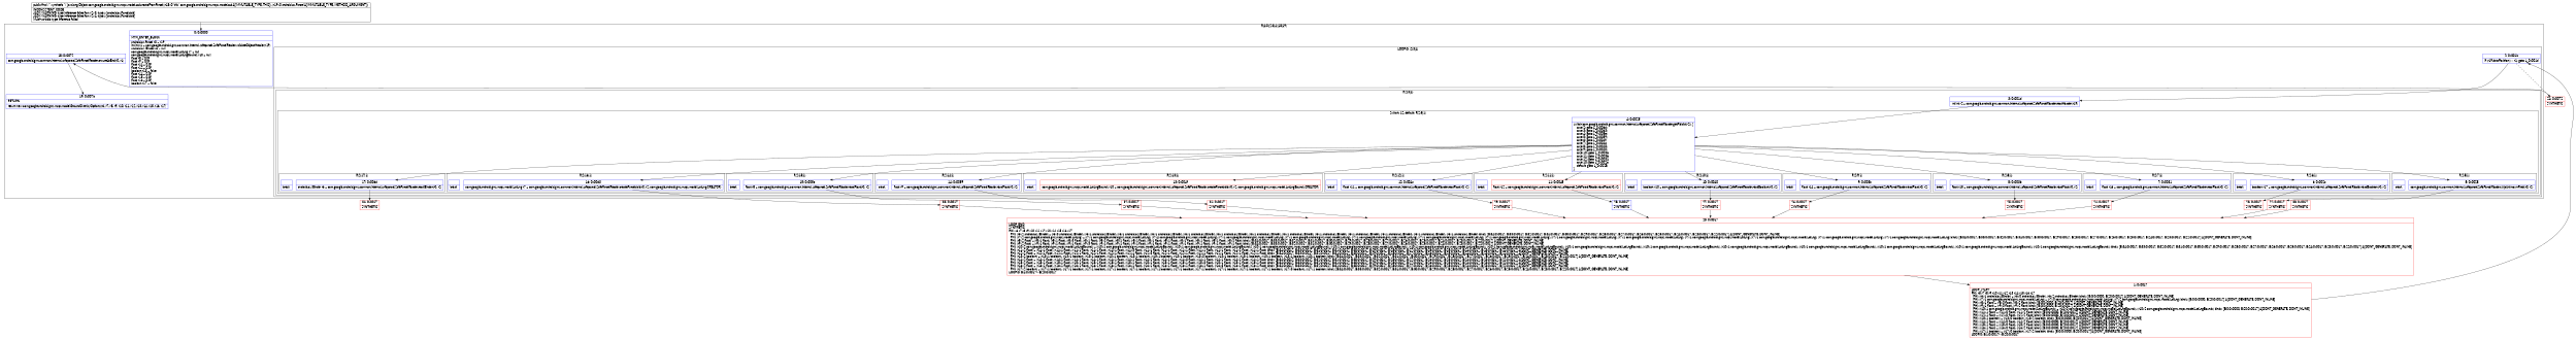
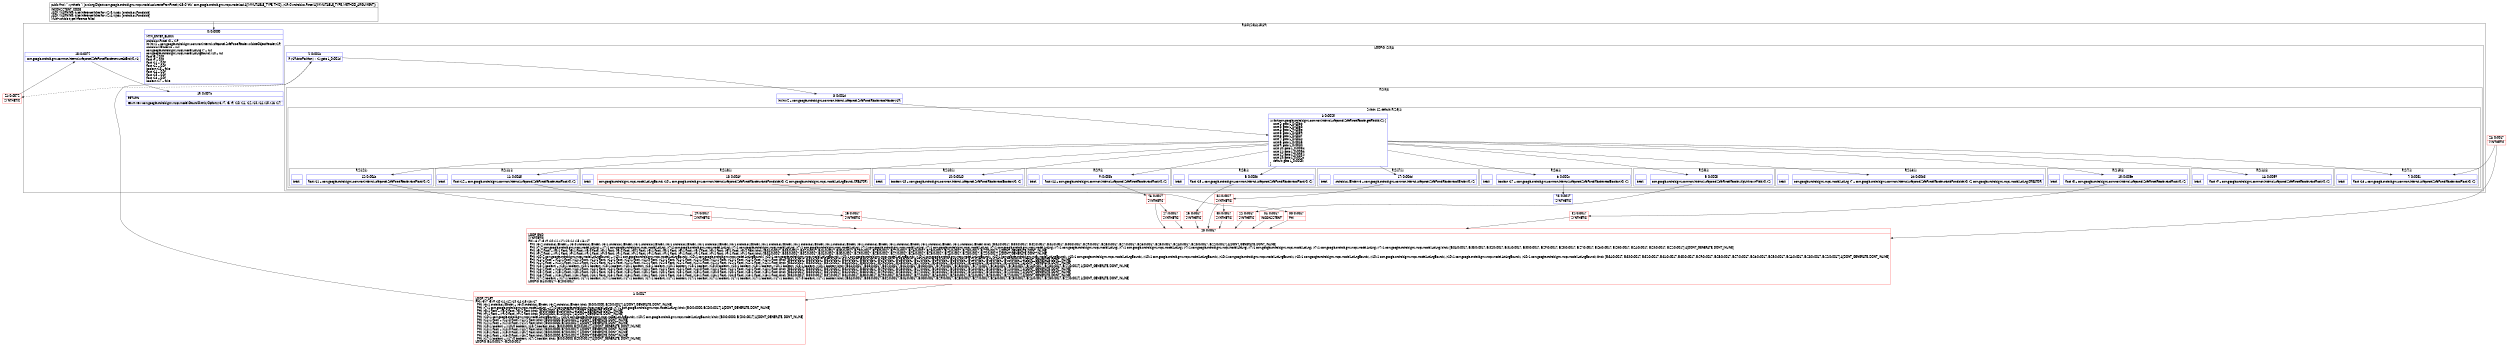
  digraph {
    fontname=Lato
    node [color=blue fontname=Lato shape=record]
    edge [fontname=Lato]
    n1 [label="{17\:\ 0x006d|android.os.IBinder r6 = com.google.android.gms.common.internal.safeparcel.SafeParcelReader.readIBinder(r0, r2)\l}"]
    n2 [label="{|break\l}"]
    n3 [label="{16\:\ 0x0063|com.google.android.gms.maps.model.LatLng r7 = com.google.android.gms.common.internal.safeparcel.SafeParcelReader.createParcelable(r0, r2, com.google.android.gms.maps.model.LatLng.CREATOR)\l}"]
    n4 [label="{|break\l}"]
    n5 [label="{15\:\ 0x005e|float r8 = com.google.android.gms.common.internal.safeparcel.SafeParcelReader.readFloat(r0, r2)\l}"]
    n6 [label="{|break\l}"]
    n7 [label="{14\:\ 0x0059|float r9 = com.google.android.gms.common.internal.safeparcel.SafeParcelReader.readFloat(r0, r2)\l}"]
    n8 [label="{|break\l}"]
    n9 [color=red label="{13\:\ 0x004f|com.google.android.gms.maps.model.LatLngBounds r10 = com.google.android.gms.common.internal.safeparcel.SafeParcelReader.createParcelable(r0, r2, com.google.android.gms.maps.model.LatLngBounds.CREATOR)\l}"]
    n10 [label="{|break\l}"]
    n11 [label="{12\:\ 0x004a|float r11 = com.google.android.gms.common.internal.safeparcel.SafeParcelReader.readFloat(r0, r2)\l}"]
    n12 [label="{|break\l}"]
-   n13 [color=red label="{11\:\ 0x0045|float r12 = com.google.android.gms.common.internal.safeparcel.SafeParcelReader.readFloat(r0, r2)\l}"]
+   n13 [label="{11\:\ 0x0045|float r12 = com.google.android.gms.common.internal.safeparcel.SafeParcelReader.readFloat(r0, r2)\l}"]
    n14 [label="{|break\l}"]
    n15 [label="{10\:\ 0x0040|boolean r13 = com.google.android.gms.common.internal.safeparcel.SafeParcelReader.readBoolean(r0, r2)\l}"]
    n16 [label="{|break\l}"]
    n17 [label="{9\:\ 0x003b|float r14 = com.google.android.gms.common.internal.safeparcel.SafeParcelReader.readFloat(r0, r2)\l}"]
    n18 [label="{|break\l}"]
    n19 [label="{8\:\ 0x0036|float r15 = com.google.android.gms.common.internal.safeparcel.SafeParcelReader.readFloat(r0, r2)\l}"]
    n20 [label="{|break\l}"]
    n21 [label="{7\:\ 0x0031|float r16 = com.google.android.gms.common.internal.safeparcel.SafeParcelReader.readFloat(r0, r2)\l}"]
    n22 [label="{|break\l}"]
    n23 [label="{6\:\ 0x002c|boolean r17 = com.google.android.gms.common.internal.safeparcel.SafeParcelReader.readBoolean(r0, r2)\l}"]
    n24 [label="{|break\l}"]
    n25 [label="{5\:\ 0x0028|com.google.android.gms.common.internal.safeparcel.SafeParcelReader.skipUnknownField(r0, r2)\l}"]
    n26 [label="{|break\l}"]
    n27 [label="{4\:\ 0x0025|switch(com.google.android.gms.common.internal.safeparcel.SafeParcelReader.getFieldId(r2)) \{\l    case 2: goto L_0x006d;\l    case 3: goto L_0x0063;\l    case 4: goto L_9x005e;\l    case 5: goto L_0x0059;\l    case 6: goto L_0x004f;\l    case 7: goto L_0x004a;\l    case 8: goto L_0x0045;\l    case 9: goto L_0x0040;\l    case 10: goto L_0x003b;\l    case 11: goto L_0x0036;\l    case 12: goto L_0x0031;\l    case 13: goto L_0x002c;\l    default: goto L_0x0028;\l\}\l}"]
    n28 [label="{3\:\ 0x001d|int int r2 = com.google.android.gms.common.internal.safeparcel.SafeParcelReader.readHeader(r19)\l}"]
    n29 [label="{2\:\ 0x001b|if (r19.dataPosition() \< r1) goto L_0x001d\l}"]
    n30 [label="{0\:\ 0x0000|MTH_ENTER_BLOCK\l|android.os.Parcel r0 = r19\lint int r1 = com.google.android.gms.common.internal.safeparcel.SafeParcelReader.validateObjectHeader(r19)\landroid.os.IBinder r6 = null\lcom.google.android.gms.maps.model.LatLng r7 = null\lcom.google.android.gms.maps.model.LatLngBounds r10 = null\lfloat r8 = 0.0f\lfloat r9 = 0.0f\lfloat r11 = 0.0f\lfloat r12 = 0.0f\lboolean r13 = false\lfloat r14 = 0.0f\lfloat r15 = 0.0f\lfloat r16 = 0.0f\lboolean r17 = false\l}"]
    n31 [label="{18\:\ 0x0072|com.google.android.gms.common.internal.safeparcel.SafeParcelReader.ensureAtEnd(r0, r1)\l}"]
    n32 [label="{19\:\ 0x007b|RETURN\l|return new com.google.android.gms.maps.model.GroundOverlayOptions(r6, r7, r8, r9, r10, r11, r12, r13, r14, r15, r16, r17)\l}"]
    n33 [color=red label="{34\:\ 0x0017|SYNTHETIC\l}"]
    n34 [color=red label="{33\:\ 0x0017|SYNTHETIC\l}"]
    n35 [color=red label="{32\:\ 0x0017|SYNTHETIC\l}"]
-   n36 [color=red label="{31\:\ 0x0017|SYNTHETIC\l}"]
-   n37 [color=red label="{30\:\ 0x0017|SYNTHETIC\l}"]
+   n36 [color=red label="{31\:\ 0x0017|INCONSISTENT\l}"]
+   n37 [color=red label="{30\:\ 0x0017|PHI\l}"]
    n38 [color=red label="{29\:\ 0x0017|SYNTHETIC\l}"]
-   n39 [label="{28\:\ 0x0017|SYNTHETIC\l}"]
+   n39 [color=red label="{28\:\ 0x0017|SYNTHETIC\l}"]
    n40 [color=red label="{27\:\ 0x0017|SYNTHETIC\l}"]
    n41 [color=red label="{26\:\ 0x0017|SYNTHETIC\l}"]
    n42 [color=red label="{25\:\ 0x0017|SYNTHETIC\l}"]
    n43 [color=red label="{24\:\ 0x0017|SYNTHETIC\l}"]
-   n44 [color=red label="{23\:\ 0x0017|SYNTHETIC\l}"]
+   n44 [label="{23\:\ 0x0017|SYNTHETIC\l}"]
    n45 [color=red label="{22\:\ 0x0017|SYNTHETIC\l}"]
    n46 [color=red label="{21\:\ 0x0072|SYNTHETIC\l}"]
    n47 [color=red label="{1\:\ 0x0017|LOOP_START\lPHI: r6 r7 r8 r9 r10 r11 r12 r13 r14 r15 r16 r17 \l  PHI: (r6v1 android.os.IBinder) = (r6v0 android.os.IBinder), (r6v2 android.os.IBinder) binds: [B:0:0x0000, B:20:0x0017] A[DONT_GENERATE, DONT_INLINE]\l  PHI: (r7v1 com.google.android.gms.maps.model.LatLng) = (r7v0 com.google.android.gms.maps.model.LatLng), (r7v2 com.google.android.gms.maps.model.LatLng) binds: [B:0:0x0000, B:20:0x0017] A[DONT_GENERATE, DONT_INLINE]\l  PHI: (r8v1 float) = (r8v0 float), (r8v2 float) binds: [B:0:0x0000, B:20:0x0017] A[DONT_GENERATE, DONT_INLINE]\l  PHI: (r9v1 float) = (r9v0 float), (r9v2 float) binds: [B:0:0x0000, B:20:0x0017] A[DONT_GENERATE, DONT_INLINE]\l  PHI: (r10v1 com.google.android.gms.maps.model.LatLngBounds) = (r10v0 com.google.android.gms.maps.model.LatLngBounds), (r10v2 com.google.android.gms.maps.model.LatLngBounds) binds: [B:0:0x0000, B:20:0x0017] A[DONT_GENERATE, DONT_INLINE]\l  PHI: (r11v1 float) = (r11v0 float), (r11v2 float) binds: [B:0:0x0000, B:20:0x0017] A[DONT_GENERATE, DONT_INLINE]\l  PHI: (r12v1 float) = (r12v0 float), (r12v2 float) binds: [B:0:0x0000, B:20:0x0017] A[DONT_GENERATE, DONT_INLINE]\l  PHI: (r13v1 boolean) = (r13v0 boolean), (r13v2 boolean) binds: [B:0:0x0000, B:20:0x0017] A[DONT_GENERATE, DONT_INLINE]\l  PHI: (r14v1 float) = (r14v0 float), (r14v2 float) binds: [B:0:0x0000, B:20:0x0017] A[DONT_GENERATE, DONT_INLINE]\l  PHI: (r15v1 float) = (r15v0 float), (r15v2 float) binds: [B:0:0x0000, B:20:0x0017] A[DONT_GENERATE, DONT_INLINE]\l  PHI: (r16v1 float) = (r16v0 float), (r16v2 float) binds: [B:0:0x0000, B:20:0x0017] A[DONT_GENERATE, DONT_INLINE]\l  PHI: (r17v1 boolean) = (r17v0 boolean), (r17v2 boolean) binds: [B:0:0x0000, B:20:0x0017] A[DONT_GENERATE, DONT_INLINE]\lLOOP:0: B:1:0x0017\-\>B:20:0x0017\l}"]
    n48 [color=red label="{20\:\ 0x0017|LOOP_END\lSYNTHETIC\lPHI: r6 r7 r8 r9 r10 r11 r12 r13 r14 r15 r16 r17 \l  PHI: (r6v2 android.os.IBinder) = (r6v3 android.os.IBinder), (r6v1 android.os.IBinder), (r6v1 android.os.IBinder), (r6v1 android.os.IBinder), (r6v1 android.os.IBinder), (r6v1 android.os.IBinder), (r6v1 android.os.IBinder), (r6v1 android.os.IBinder), (r6v1 android.os.IBinder), (r6v1 android.os.IBinder), (r6v1 android.os.IBinder), (r6v1 android.os.IBinder), (r6v1 android.os.IBinder) binds: [B:34:0x0017, B:33:0x0017, B:32:0x0017, B:31:0x0017, B:30:0x0017, B:29:0x0017, B:28:0x0017, B:27:0x0017, B:26:0x0017, B:25:0x0017, B:24:0x0017, B:23:0x0017, B:22:0x0017] A[DONT_GENERATE, DONT_INLINE]\l  PHI: (r7v2 com.google.android.gms.maps.model.LatLng) = (r7v1 com.google.android.gms.maps.model.LatLng), (r7v4 com.google.android.gms.maps.model.LatLng), (r7v1 com.google.android.gms.maps.model.LatLng), (r7v1 com.google.android.gms.maps.model.LatLng), (r7v1 com.google.android.gms.maps.model.LatLng), (r7v1 com.google.android.gms.maps.model.LatLng), (r7v1 com.google.android.gms.maps.model.LatLng), (r7v1 com.google.android.gms.maps.model.LatLng), (r7v1 com.google.android.gms.maps.model.LatLng), (r7v1 com.google.android.gms.maps.model.LatLng), (r7v1 com.google.android.gms.maps.model.LatLng), (r7v1 com.google.android.gms.maps.model.LatLng), (r7v1 com.google.android.gms.maps.model.LatLng) binds: [B:34:0x0017, B:33:0x0017, B:32:0x0017, B:31:0x0017, B:30:0x0017, B:29:0x0017, B:28:0x0017, B:27:0x0017, B:26:0x0017, B:25:0x0017, B:24:0x0017, B:23:0x0017, B:22:0x0017] A[DONT_GENERATE, DONT_INLINE]\l  PHI: (r8v2 float) = (r8v1 float), (r8v1 float), (r8v3 float), (r8v1 float), (r8v1 float), (r8v1 float), (r8v1 float), (r8v1 float), (r8v1 float), (r8v1 float), (r8v1 float), (r8v1 float), (r8v1 float) binds: [B:34:0x0017, B:33:0x0017, B:32:0x0017, B:31:0x0017, B:30:0x0017, B:29:0x0017, B:28:0x0017, B:27:0x0017, B:26:0x0017, B:25:0x0017, B:24:0x0017, B:23:0x0017, B:22:0x0017] A[DONT_GENERATE, DONT_INLINE]\l  PHI: (r9v2 float) = (r9v1 float), (r9v1 float), (r9v1 float), (r9v3 float), (r9v1 float), (r9v1 float), (r9v1 float), (r9v1 float), (r9v1 float), (r9v1 float), (r9v1 float), (r9v1 float), (r9v1 float) binds: [B:34:0x0017, B:33:0x0017, B:32:0x0017, B:31:0x0017, B:30:0x0017, B:29:0x0017, B:28:0x0017, B:27:0x0017, B:26:0x0017, B:25:0x0017, B:24:0x0017, B:23:0x0017, B:22:0x0017] A[DONT_GENERATE, DONT_INLINE]\l  PHI: (r10v2 com.google.android.gms.maps.model.LatLngBounds) = (r10v1 com.google.android.gms.maps.model.LatLngBounds), (r10v1 com.google.android.gms.maps.model.LatLngBounds), (r10v1 com.google.android.gms.maps.model.LatLngBounds), (r10v1 com.google.android.gms.maps.model.LatLngBounds), (r10v4 com.google.android.gms.maps.model.LatLngBounds), (r10v1 com.google.android.gms.maps.model.LatLngBounds), (r10v1 com.google.android.gms.maps.model.LatLngBounds), (r10v1 com.google.android.gms.maps.model.LatLngBounds), (r10v1 com.google.android.gms.maps.model.LatLngBounds), (r10v1 com.google.android.gms.maps.model.LatLngBounds), (r10v1 com.google.android.gms.maps.model.LatLngBounds), (r10v1 com.google.android.gms.maps.model.LatLngBounds), (r10v1 com.google.android.gms.maps.model.LatLngBounds) binds: [B:34:0x0017, B:33:0x0017, B:32:0x0017, B:31:0x0017, B:30:0x0017, B:29:0x0017, B:28:0x0017, B:27:0x0017, B:26:0x0017, B:25:0x0017, B:24:0x0017, B:23:0x0017, B:22:0x0017] A[DONT_GENERATE, DONT_INLINE]\l  PHI: (r11v2 float) = (r11v1 float), (r11v1 float), (r11v1 float), (r11v1 float), (r11v1 float), (r11v3 float), (r11v1 float), (r11v1 float), (r11v1 float), (r11v1 float), (r11v1 float), (r11v1 float), (r11v1 float) binds: [B:34:0x0017, B:33:0x0017, B:32:0x0017, B:31:0x0017, B:30:0x0017, B:29:0x0017, B:28:0x0017, B:27:0x0017, B:26:0x0017, B:25:0x0017, B:24:0x0017, B:23:0x0017, B:22:0x0017] A[DONT_GENERATE, DONT_INLINE]\l  PHI: (r12v2 float) = (r12v1 float), (r12v1 float), (r12v1 float), (r12v1 float), (r12v1 float), (r12v1 float), (r12v3 float), (r12v1 float), (r12v1 float), (r12v1 float), (r12v1 float), (r12v1 float), (r12v1 float) binds: [B:34:0x0017, B:33:0x0017, B:32:0x0017, B:31:0x0017, B:30:0x0017, B:29:0x0017, B:28:0x0017, B:27:0x0017, B:26:0x0017, B:25:0x0017, B:24:0x0017, B:23:0x0017, B:22:0x0017] A[DONT_GENERATE, DONT_INLINE]\l  PHI: (r13v2 boolean) = (r13v1 boolean), (r13v1 boolean), (r13v1 boolean), (r13v1 boolean), (r13v1 boolean), (r13v1 boolean), (r13v1 boolean), (r13v3 boolean), (r13v1 boolean), (r13v1 boolean), (r13v1 boolean), (r13v1 boolean), (r13v1 boolean) binds: [B:34:0x0017, B:33:0x0017, B:32:0x0017, B:31:0x0017, B:30:0x0017, B:29:0x0017, B:28:0x0017, B:27:0x0017, B:26:0x0017, B:25:0x0017, B:24:0x0017, B:23:0x0017, B:22:0x0017] A[DONT_GENERATE, DONT_INLINE]\l  PHI: (r14v2 float) = (r14v1 float), (r14v1 float), (r14v1 float), (r14v1 float), (r14v1 float), (r14v1 float), (r14v1 float), (r14v1 float), (r14v3 float), (r14v1 float), (r14v1 float), (r14v1 float), (r14v1 float) binds: [B:34:0x0017, B:33:0x0017, B:32:0x0017, B:31:0x0017, B:30:0x0017, B:29:0x0017, B:28:0x0017, B:27:0x0017, B:26:0x0017, B:25:0x0017, B:24:0x0017, B:23:0x0017, B:22:0x0017] A[DONT_GENERATE, DONT_INLINE]\l  PHI: (r15v2 float) = (r15v1 float), (r15v1 float), (r15v1 float), (r15v1 float), (r15v1 float), (r15v1 float), (r15v1 float), (r15v1 float), (r15v1 float), (r15v3 float), (r15v1 float), (r15v1 float), (r15v1 float) binds: [B:34:0x0017, B:33:0x0017, B:32:0x0017, B:31:0x0017, B:30:0x0017, B:29:0x0017, B:28:0x0017, B:27:0x0017, B:26:0x0017, B:25:0x0017, B:24:0x0017, B:23:0x0017, B:22:0x0017] A[DONT_GENERATE, DONT_INLINE]\l  PHI: (r16v2 float) = (r16v1 float), (r16v1 float), (r16v1 float), (r16v1 float), (r16v1 float), (r16v1 float), (r16v1 float), (r16v1 float), (r16v1 float), (r16v1 float), (r16v3 float), (r16v1 float), (r16v1 float) binds: [B:34:0x0017, B:33:0x0017, B:32:0x0017, B:31:0x0017, B:30:0x0017, B:29:0x0017, B:28:0x0017, B:27:0x0017, B:26:0x0017, B:25:0x0017, B:24:0x0017, B:23:0x0017, B:22:0x0017] A[DONT_GENERATE, DONT_INLINE]\l  PHI: (r17v2 boolean) = (r17v1 boolean), (r17v1 boolean), (r17v1 boolean), (r17v1 boolean), (r17v1 boolean), (r17v1 boolean), (r17v1 boolean), (r17v1 boolean), (r17v1 boolean), (r17v1 boolean), (r17v1 boolean), (r17v3 boolean), (r17v1 boolean) binds: [B:34:0x0017, B:33:0x0017, B:32:0x0017, B:31:0x0017, B:30:0x0017, B:29:0x0017, B:28:0x0017, B:27:0x0017, B:26:0x0017, B:25:0x0017, B:24:0x0017, B:23:0x0017, B:22:0x0017] A[DONT_GENERATE, DONT_INLINE]\lLOOP:0: B:1:0x0017\-\>B:20:0x0017\l}"]
    n49 [label="{public final \/* synthetic *\/ java.lang.Object com.google.android.gms.maps.model.zzd.createFromParcel((r18v0 'this' com.google.android.gms.maps.model.zzd A[IMMUTABLE_TYPE, THIS]), (r19v0 android.os.Parcel A[IMMUTABLE_TYPE, METHOD_ARGUMENT]))  | INCONSISTENT_CODE\lJADX WARNING: type inference failed for: r2v3, types: [android.os.Parcelable]\lJADX WARNING: type inference failed for: r2v4, types: [android.os.Parcelable]\lMulti\-variable type inference failed\l}" color=""]
    subgraph cluster_1 {
      label="R(4:0|(2:3|4)|18|19)"
      n30
      n31
      n32
      subgraph cluster_2 {
        label="LOOP:0: (2:3|4)"
        n29
        subgraph cluster_3 {
          label="R(2:3|4)"
          n28
          subgraph cluster_4 {
            label="Switch: 12, default: R(2:5|1)"
            n27
            subgraph cluster_5 {
              label="R(2:17|1)"
              n1
              n2
            }
            subgraph cluster_6 {
              label="R(2:16|1)"
              n3
              n4
            }
            subgraph cluster_7 {
              label="R(2:15|1)"
              n5
              n6
            }
            subgraph cluster_8 {
              label="R(2:14|1)"
              n7
              n8
            }
            subgraph cluster_9 {
              label="R(2:13|1)"
              n9
              n10
            }
            subgraph cluster_10 {
              label="R(2:12|1)"
              n11
              n12
            }
            subgraph cluster_11 {
              label="R(2:11|1)"
              n13
              n14
            }
            subgraph cluster_12 {
              label="R(2:10|1)"
              n15
              n16
            }
            subgraph cluster_13 {
              label="R(2:9|1)"
              n17
              n18
            }
            subgraph cluster_14 {
              label="R(2:8|1)"
              n19
              n20
            }
            subgraph cluster_15 {
              label="R(2:7|1)"
              n21
              n22
            }
            subgraph cluster_16 {
              label="R(2:6|1)"
              n23
              n24
            }
            subgraph cluster_17 {
              label="R(2:5|1)"
              n25
              n26
            }
          }
        }
      }
    }
    n1 -> n33
-   n3 -> n34
+   n33 -> n34
    n5 -> n35
-   n7 -> n36
+   n9 -> n37
    n11 -> n38
    n13 -> n39
-   n15 -> n40
+   n41 -> n40
    n17 -> n41
    n19 -> n42
-   n21 -> n43
+   n43 -> n21
    n23 -> n44
    n25 -> n45
    n27 -> n1
    n27 -> n3
    n27 -> n5
    n27 -> n7
    n27 -> n9
    n27 -> n11
    n27 -> n13
    n27 -> n15
    n27 -> n17
    n27 -> n19
    n27 -> n21
    n27 -> n23
    n27 -> n25
    n28 -> n27
    n29 -> n28
    n29 -> n46 [style=dashed]
    n31 -> n32
+   n33 -> n48
    n34 -> n48
    n35 -> n48
    n36 -> n48
    n37 -> n48
    n38 -> n48
    n39 -> n48
    n40 -> n48
    n41 -> n48
+   n42 -> n48
    n43 -> n48
    n45 -> n48
    n46 -> n31
    n47 -> n29
    n48 -> n47
    n49 -> n30
  }
